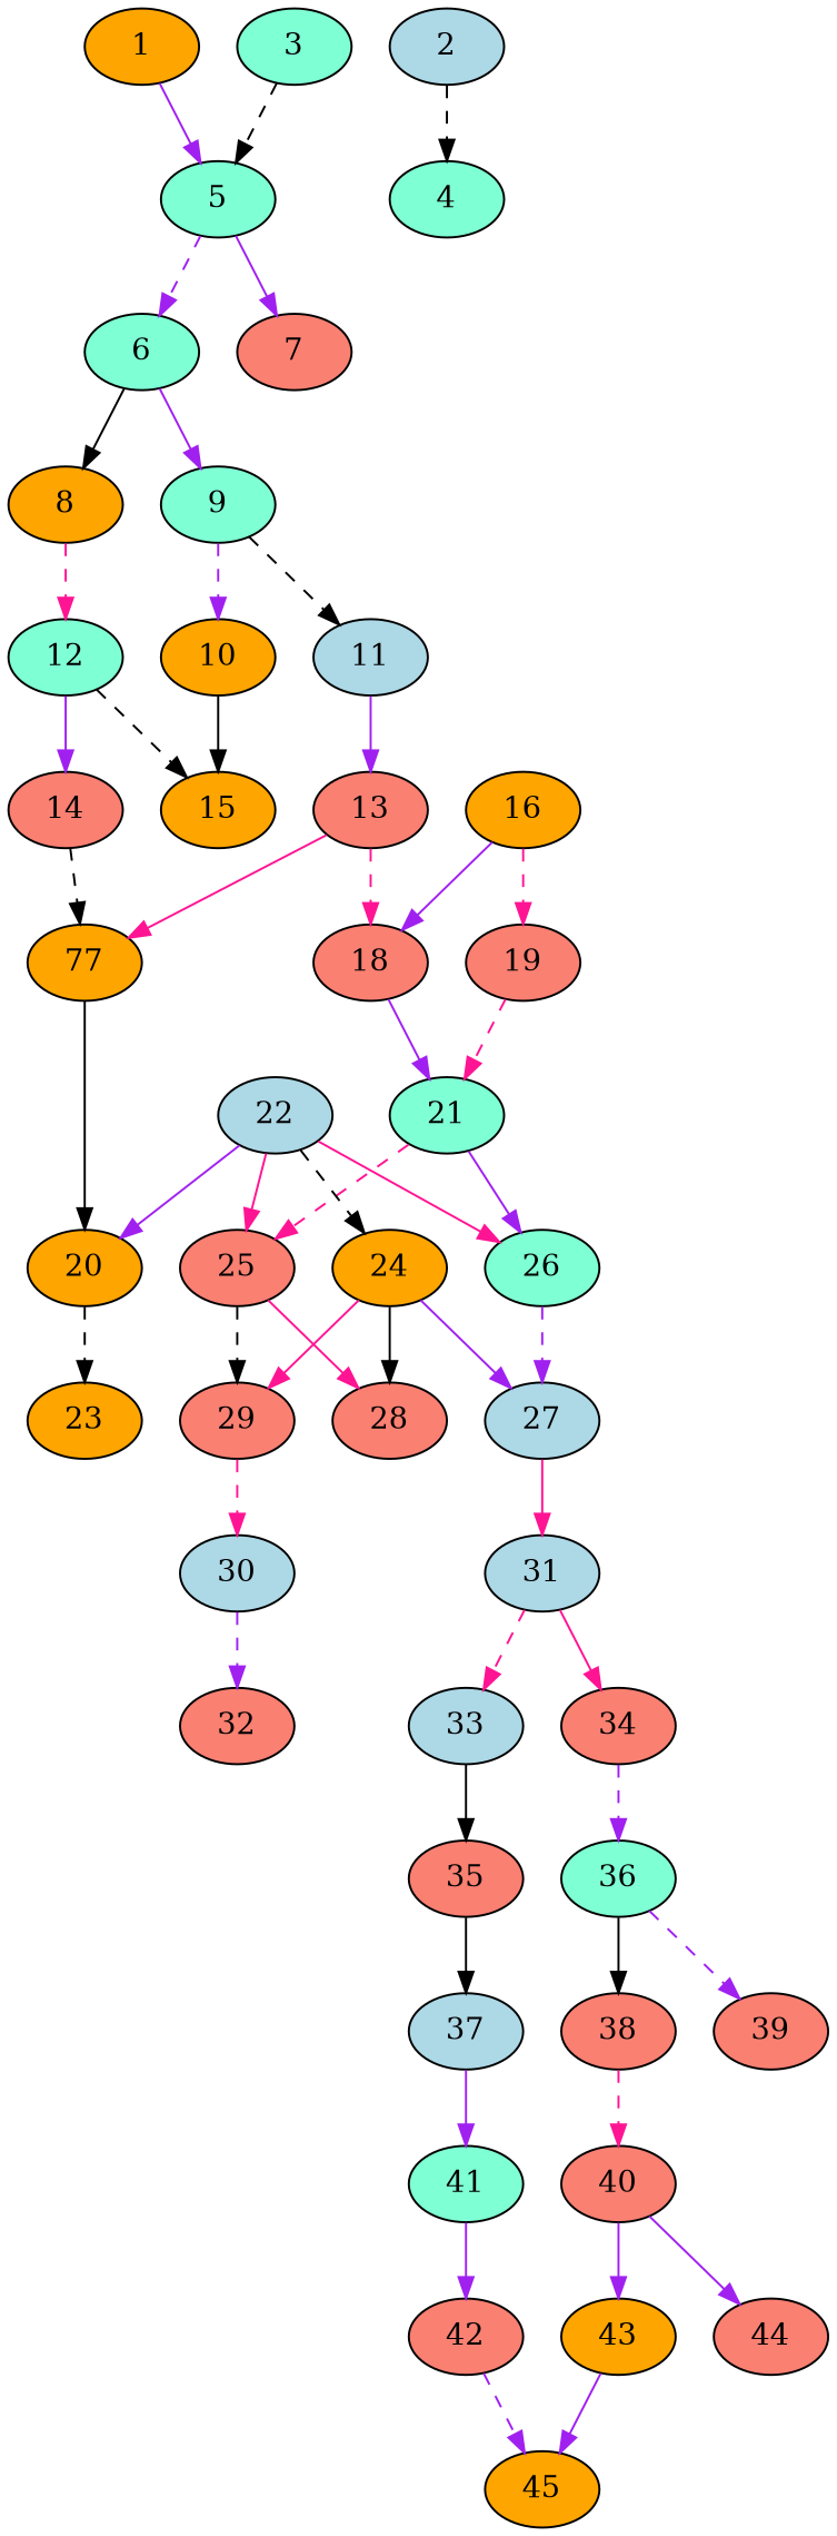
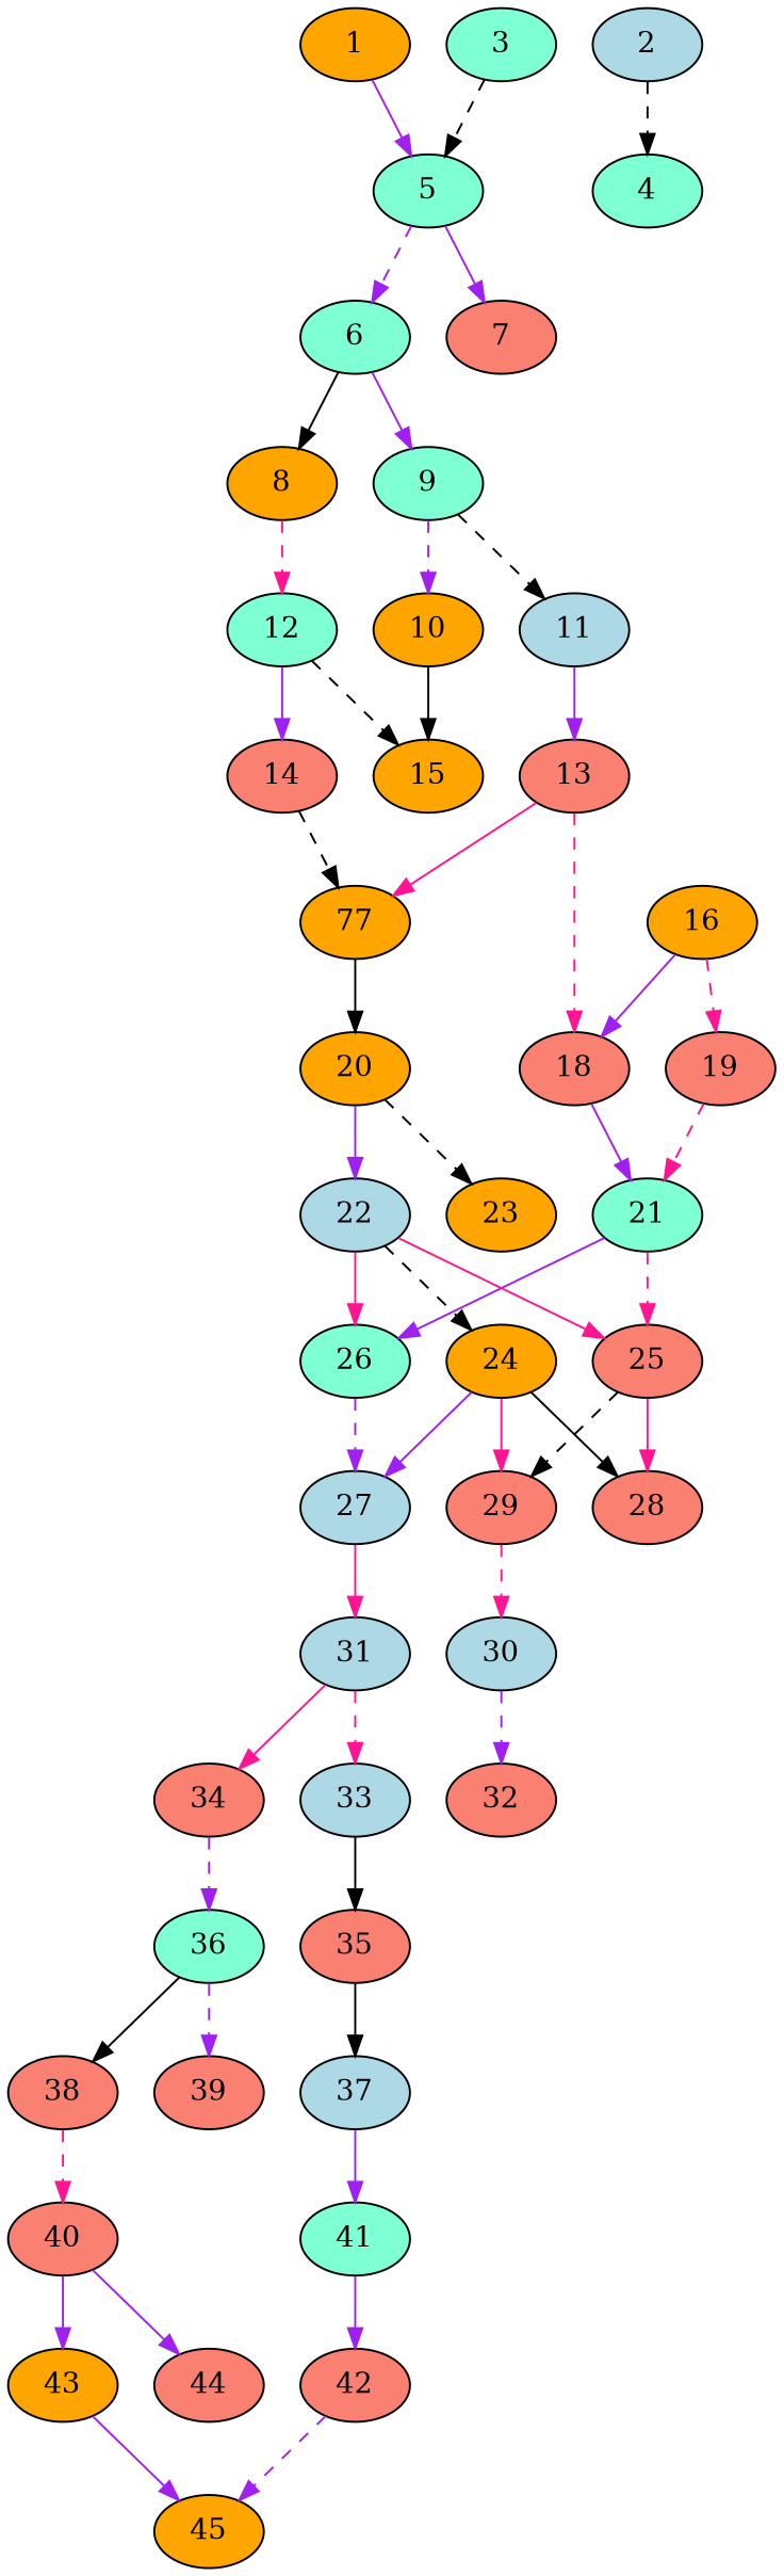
  digraph {
    node [alpha=0.09 fillcolor=salmon style=filled]
    edge [color=purple style=solid]
    1 [alpha=0.08 expect_size=15430656 fillcolor=orange]
    5 [alpha=0.19 expect_size=32966656 fillcolor=aquamarine]
    6 [alpha=0.10 expect_size=8398848 fillcolor=aquamarine]
    7 [expect_size=49142784]
    8 [alpha=0.20 expect_size=40075264 fillcolor=orange]
    9 [alpha=0.05 expect_size=42436608 fillcolor=aquamarine]
    2 [alpha=0.01 expect_size=11776000 fillcolor=lightblue]
    4 [alpha=0.18 expect_size=37299200 fillcolor=aquamarine]
    3 [alpha=0.06 expect_size=47916032 fillcolor=aquamarine]
    12 [alpha=0.11 expect_size=33004544 fillcolor=aquamarine]
    10 [alpha=0.15 expect_size=40827904 fillcolor=orange]
    11 [alpha=0.15 expect_size=12972032 fillcolor=lightblue]
    15 [alpha=0.04 expect_size=44582912 fillcolor=orange]
    14 [alpha=0.10 expect_size=49211392]
    13 [alpha=0.07 expect_size=35376128]
    n16 [expect_size=18260992 fillcolor=orange label=77]
    18 [alpha=0.12 expect_size=38551552]
    16 [alpha=0.07 expect_size=42742784 fillcolor=orange]
    19 [alpha=0.05 expect_size=38286336]
    20 [alpha=0.01 expect_size=49517568 fillcolor=orange]
    21 [alpha=0.02 expect_size=38581248 fillcolor=aquamarine]
    22 [alpha=0.05 expect_size=27428864 fillcolor=lightblue]
    23 [alpha=0.07 expect_size=6252544 fillcolor=orange]
    25 [alpha=0.08 expect_size=46863360]
    26 [alpha=0.16 expect_size=9426944 fillcolor=aquamarine]
    24 [alpha=0.01 expect_size=23262208 fillcolor=orange]
    28 [alpha=0.04 expect_size=47685632]
    29 [alpha=0.01 expect_size=29248512]
    27 [alpha=0.03 expect_size=25277440 fillcolor=lightblue]
    30 [alpha=0.14 expect_size=41759744 fillcolor=lightblue]
    31 [expect_size=45232128 fillcolor=lightblue]
    33 [alpha=0.16 expect_size=14969856 fillcolor=lightblue]
    34 [alpha=0.15 expect_size=30443520]
    32 [alpha=0.16 expect_size=49852416]
    35 [alpha=0.11 expect_size=33956864]
    36 [alpha=0.02 expect_size=6048768 fillcolor=aquamarine]
    37 [alpha=0.19 expect_size=44248064 fillcolor=lightblue]
    38 [expect_size=50894848]
    39 [alpha=0.14 expect_size=13637632]
    41 [alpha=0.16 expect_size=48949248 fillcolor=aquamarine]
    40 [alpha=0.18 expect_size=16856064]
    42 [alpha=0.03 expect_size=23276544]
    43 [alpha=0.11 expect_size=14785536 fillcolor=orange]
    44 [alpha=0.06 expect_size=6422528]
    45 [alpha=0.19 expect_size=42159104 fillcolor=orange]
    1 -> 5
    5 -> 6 [style=dashed]
    5 -> 7
    6 -> 8 [color=black]
    6 -> 9
    8 -> 12 [color=deeppink style=dashed]
    9 -> 10 [style=dashed]
    9 -> 11 [color=black style=dashed]
    2 -> 4 [color=black style=dashed]
    3 -> 5 [color=black style=dashed]
    12 -> 15 [color=black style=dashed]
    12 -> 14
    10 -> 15 [color=black]
    11 -> 13
    14 -> n16 [color=black style=dashed]
    13 -> n16 [color=deeppink]
    13 -> 18 [color=deeppink style=dashed]
    n16 -> 20 [color=black]
    18 -> 21
    16 -> 18
    16 -> 19 [color=deeppink style=dashed]
    19 -> 21 [color=deeppink style=dashed]
-   22 -> 20
+   20 -> 22
    20 -> 23 [color=black style=dashed]
    21 -> 25 [color=deeppink style=dashed]
    21 -> 26
    22 -> 25 [color=deeppink]
    22 -> 26 [color=deeppink]
    22 -> 24 [color=black style=dashed]
    25 -> 28 [color=deeppink]
    25 -> 29 [color=black style=dashed]
    26 -> 27 [style=dashed]
    24 -> 28 [color=black]
    24 -> 29 [color=deeppink]
    24 -> 27
    29 -> 30 [color=deeppink style=dashed]
    27 -> 31 [color=deeppink]
    30 -> 32 [style=dashed]
    31 -> 33 [color=deeppink style=dashed]
    31 -> 34 [color=deeppink]
    33 -> 35 [color=black]
    34 -> 36 [style=dashed]
    35 -> 37 [color=black]
    36 -> 38 [color=black]
    36 -> 39 [style=dashed]
    37 -> 41
    38 -> 40 [color=deeppink style=dashed]
    41 -> 42
    40 -> 43
    40 -> 44
    42 -> 45 [style=dashed]
    43 -> 45
  }
